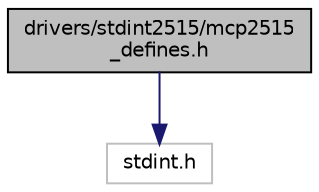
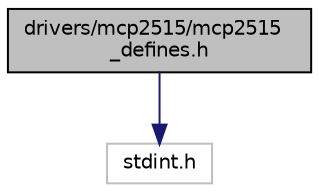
  digraph {
    node [fontname=Helvetica fontsize=10 shape=record style=filled]
-   n1 [color=black fillcolor=grey75 fontcolor=black height=0.2 label="drivers/stdint2515/mcp2515\l_defines.h" width=0.4]
+   n1 [color=black fillcolor=grey75 fontcolor=black height=0.2 label="drivers/mcp2515/mcp2515\l_defines.h" width=0.4]
    n2 [color=grey75 fillcolor=white height=0.2 label="stdint.h" width=0.4]
    n1 -> n2 [color=midnightblue fontname=Helvetica fontsize=10 labelfontname=Helvetica labelfontsize=10 style=solid]
  }
